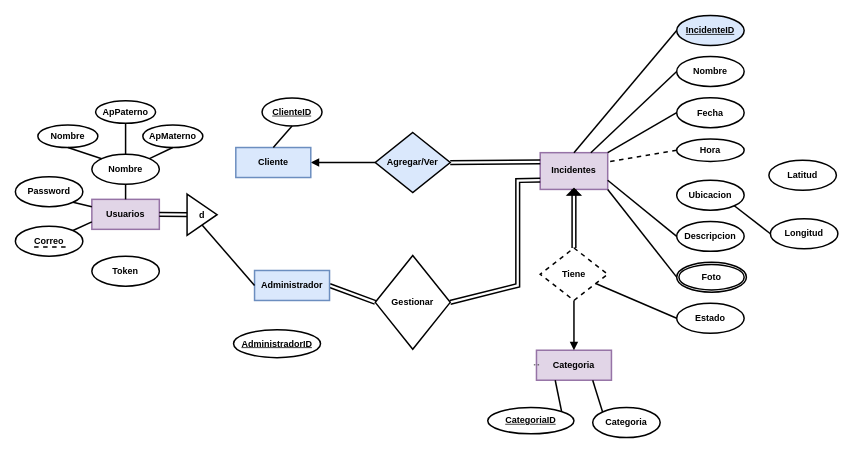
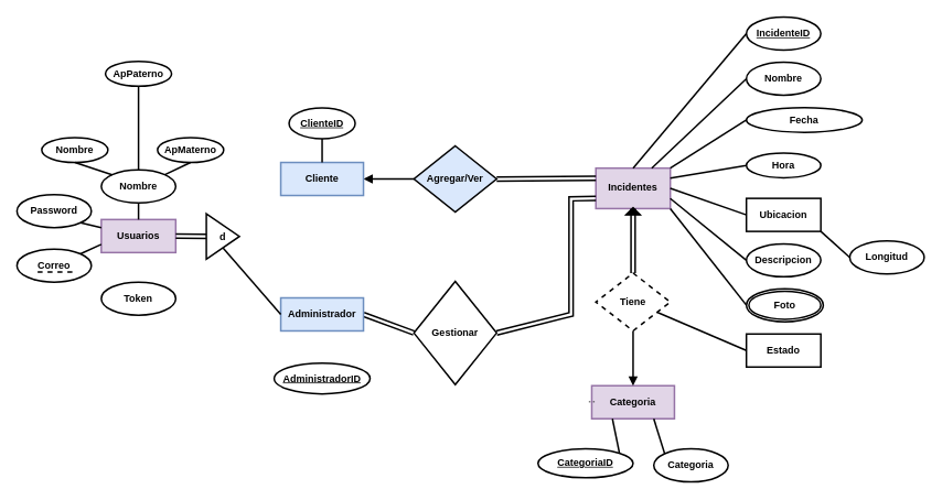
  <mxCell id="0" />
  <mxCell id="1" parent="0" />
  <mxCell id="2" style="rounded=0;orthogonalLoop=1;jettySize=auto;html=1;entryX=0;entryY=0.5;entryDx=0;entryDy=0;endArrow=none;endFill=0;startArrow=block;startFill=1;strokeWidth=2;shape=link;exitX=1;exitY=0.5;exitDx=0;exitDy=0;" edge="1" parent="1" source="3" target="9"><mxGeometry relative="1" as="geometry"><mxPoint x="474" y="381" as="targetPoint" /></mxGeometry></mxCell>
  <mxCell id="3" value="&lt;b&gt;Administrador&lt;/b&gt;" style="rounded=0;whiteSpace=wrap;html=1;strokeWidth=2;fillColor=#dae8fc;strokeColor=#6c8ebf;" vertex="1" parent="1"><mxGeometry x="339" y="360" width="100" height="40" as="geometry" /></mxCell>
  <mxCell id="4" value="&lt;b&gt;Incidentes&lt;/b&gt;" style="rounded=0;whiteSpace=wrap;html=1;strokeWidth=2;fillColor=#e1d5e7;strokeColor=#9673a6;" vertex="1" parent="1"><mxGeometry x="720" y="202.87" width="90" height="49" as="geometry" /></mxCell>
  <mxCell id="5" style="edgeStyle=none;shape=connector;rounded=0;orthogonalLoop=1;jettySize=auto;html=1;entryX=0;entryY=0.5;entryDx=0;entryDy=0;strokeColor=default;align=center;verticalAlign=middle;fontFamily=Helvetica;fontSize=11;fontColor=default;labelBackgroundColor=default;endArrow=none;endFill=0;strokeWidth=2;startArrow=block;startFill=1;exitX=1;exitY=0.5;exitDx=0;exitDy=0;" edge="1" parent="1" source="6" target="60"><mxGeometry relative="1" as="geometry"><mxPoint x="530" y="215" as="targetPoint" /></mxGeometry></mxCell>
- <mxCell id="6" value="&lt;b&gt;Cliente&lt;/b&gt;" style="rounded=0;whiteSpace=wrap;html=1;strokeWidth=2;fillColor=#dae8fc;strokeColor=#6c8ebf;" vertex="1" parent="1"><mxGeometry x="314" y="196" width="100" height="40" as="geometry" /></mxCell>
+ <mxCell id="6" value="&lt;b&gt;Cliente&lt;/b&gt;" style="rounded=0;whiteSpace=wrap;html=1;strokeWidth=2;fillColor=#dae8fc;strokeColor=#6c8ebf;" vertex="1" parent="1"><mxGeometry x="339" y="196" width="100" height="40" as="geometry" /></mxCell>
  <mxCell id="7" value="&lt;b&gt;Categoria&lt;/b&gt;" style="rounded=0;whiteSpace=wrap;html=1;strokeWidth=2;fillColor=#e1d5e7;strokeColor=#9673a6;" vertex="1" parent="1"><mxGeometry x="715" y="466.37" width="100" height="40" as="geometry" /></mxCell>
  <mxCell id="8" style="edgeStyle=none;shape=link;rounded=0;orthogonalLoop=1;jettySize=auto;html=1;entryX=0;entryY=0.75;entryDx=0;entryDy=0;strokeColor=default;align=center;verticalAlign=middle;fontFamily=Helvetica;fontSize=11;fontColor=default;labelBackgroundColor=default;endArrow=none;endFill=0;strokeWidth=2;exitX=1;exitY=0.5;exitDx=0;exitDy=0;" edge="1" parent="1" source="9" target="4"><mxGeometry relative="1" as="geometry"><Array as="points"><mxPoint x="690" y="380" /><mxPoint x="690" y="240" /></Array></mxGeometry></mxCell>
  <mxCell id="9" value="Gestionar" style="rhombus;whiteSpace=wrap;html=1;strokeWidth=2;fontStyle=1" vertex="1" parent="1"><mxGeometry x="500" y="340" width="100" height="125" as="geometry" /></mxCell>
  <mxCell id="10" style="shape=link;rounded=0;orthogonalLoop=1;jettySize=auto;html=1;entryX=0;entryY=0.25;entryDx=0;entryDy=0;strokeColor=default;align=center;verticalAlign=middle;fontFamily=Helvetica;fontSize=11;fontColor=default;labelBackgroundColor=default;endArrow=none;endFill=0;strokeWidth=2;exitX=1;exitY=0.5;exitDx=0;exitDy=0;" edge="1" parent="1" source="60" target="4"><mxGeometry relative="1" as="geometry"><mxPoint x="605" y="215" as="sourcePoint" /></mxGeometry></mxCell>
- <mxCell id="11" value="&lt;b&gt;Fecha&lt;/b&gt;" style="ellipse;whiteSpace=wrap;html=1;strokeWidth=2;" vertex="1" parent="1"><mxGeometry x="902" y="129.5" width="90" height="40" as="geometry" /></mxCell>
+ <mxCell id="11" value="&lt;b&gt;Fecha&lt;/b&gt;" style="ellipse;whiteSpace=wrap;html=1;strokeWidth=2;" vertex="1" parent="1"><mxGeometry x="902" y="129.5" width="140" height="30" as="geometry" /></mxCell>
  <mxCell id="12" value="&lt;b&gt;Hora&lt;/b&gt;" style="ellipse;whiteSpace=wrap;html=1;strokeWidth=2;" vertex="1" parent="1"><mxGeometry x="902" y="184.5" width="90" height="30" as="geometry" /></mxCell>
- <mxCell id="13" value="&lt;b&gt;Ubicacion&lt;/b&gt;" style="ellipse;whiteSpace=wrap;html=1;strokeWidth=2;" vertex="1" parent="1"><mxGeometry x="902" y="239.5" width="90" height="40" as="geometry" /></mxCell>
+ <mxCell id="13" value="&lt;b&gt;Ubicacion&lt;/b&gt;" style="whiteSpace=wrap;html=1;strokeWidth=2;rounded=0;" vertex="1" parent="1"><mxGeometry x="902" y="239.5" width="90" height="40" as="geometry" /></mxCell>
  <mxCell id="14" value="&lt;b&gt;Descripcion&lt;/b&gt;" style="ellipse;whiteSpace=wrap;html=1;strokeWidth=2;" vertex="1" parent="1"><mxGeometry x="902" y="294.5" width="90" height="40" as="geometry" /></mxCell>
  <mxCell id="15" value="" style="endArrow=none;html=1;rounded=0;exitX=0;exitY=0.5;exitDx=0;exitDy=0;entryX=0.75;entryY=0;entryDx=0;entryDy=0;strokeWidth=2;" edge="1" parent="1" source="18" target="4"><mxGeometry width="50" height="50" relative="1" as="geometry"><mxPoint x="550" y="254.87" as="sourcePoint" /><mxPoint x="600" y="204.87" as="targetPoint" /></mxGeometry></mxCell>
- <mxCell id="16" value="" style="endArrow=none;html=1;rounded=0;exitX=0;exitY=0.5;exitDx=0;exitDy=0;strokeWidth=2;entryX=1;entryY=0.25;entryDx=0;entryDy=0;dashed=1;" edge="1" parent="1" source="12" target="4"><mxGeometry width="50" height="50" relative="1" as="geometry"><mxPoint x="910" y="94.87" as="sourcePoint" /><mxPoint x="780" y="214.87" as="targetPoint" /></mxGeometry></mxCell>
+ <mxCell id="16" value="" style="endArrow=none;html=1;rounded=0;exitX=0;exitY=0.5;exitDx=0;exitDy=0;strokeWidth=2;entryX=1;entryY=0.25;entryDx=0;entryDy=0;" edge="1" parent="1" source="12" target="4"><mxGeometry width="50" height="50" relative="1" as="geometry"><mxPoint x="910" y="94.87" as="sourcePoint" /><mxPoint x="780" y="214.87" as="targetPoint" /></mxGeometry></mxCell>
+ <mxCell id="17" value="" style="endArrow=none;html=1;rounded=0;exitX=0;exitY=0.5;exitDx=0;exitDy=0;strokeWidth=2;entryX=1;entryY=0.5;entryDx=0;entryDy=0;" edge="1" parent="1" source="13" target="4"><mxGeometry width="50" height="50" relative="1" as="geometry"><mxPoint x="910" y="154.87" as="sourcePoint" /><mxPoint x="798" y="219.87" as="targetPoint" /></mxGeometry></mxCell>
  <mxCell id="18" value="&lt;b&gt;Nombre&lt;/b&gt;" style="ellipse;whiteSpace=wrap;html=1;strokeWidth=2;" vertex="1" parent="1"><mxGeometry x="902" y="74.5" width="90" height="40" as="geometry" /></mxCell>
  <mxCell id="19" value="" style="endArrow=none;html=1;rounded=0;exitX=0;exitY=0.5;exitDx=0;exitDy=0;strokeWidth=2;entryX=1;entryY=0;entryDx=0;entryDy=0;" edge="1" parent="1" source="11" target="4"><mxGeometry width="50" height="50" relative="1" as="geometry"><mxPoint x="895" y="89.87" as="sourcePoint" /><mxPoint x="775" y="209.87" as="targetPoint" /></mxGeometry></mxCell>
  <mxCell id="20" value="" style="endArrow=none;html=1;rounded=0;exitX=0;exitY=0.5;exitDx=0;exitDy=0;strokeWidth=2;entryX=1;entryY=0.75;entryDx=0;entryDy=0;" edge="1" parent="1" source="14" target="4"><mxGeometry width="50" height="50" relative="1" as="geometry"><mxPoint x="920" y="164.87" as="sourcePoint" /><mxPoint x="808" y="229.87" as="targetPoint" /></mxGeometry></mxCell>
  <mxCell id="21" value="" style="endArrow=none;html=1;rounded=0;exitX=0;exitY=0.5;exitDx=0;exitDy=0;strokeWidth=2;entryX=1;entryY=1;entryDx=0;entryDy=0;" edge="1" parent="1" source="58" target="4"><mxGeometry width="50" height="50" relative="1" as="geometry"><mxPoint x="902" y="368.5" as="sourcePoint" /><mxPoint x="818" y="239.87" as="targetPoint" /></mxGeometry></mxCell>
- <mxCell id="22" value="&lt;b&gt;Estado&lt;/b&gt;" style="ellipse;whiteSpace=wrap;html=1;strokeWidth=2;" vertex="1" parent="1"><mxGeometry x="902" y="403.75" width="90" height="40" as="geometry" /></mxCell>
+ <mxCell id="22" value="&lt;b&gt;Estado&lt;/b&gt;" style="whiteSpace=wrap;html=1;strokeWidth=2;rounded=0;" vertex="1" parent="1"><mxGeometry x="902" y="403.75" width="90" height="40" as="geometry" /></mxCell>
  <mxCell id="23" value="" style="endArrow=none;html=1;rounded=0;exitX=0;exitY=0.5;exitDx=0;exitDy=0;strokeWidth=2;" edge="1" parent="1" source="22" target="28"><mxGeometry width="50" height="50" relative="1" as="geometry"><mxPoint x="911" y="324.87" as="sourcePoint" /><mxPoint x="820" y="249.87" as="targetPoint" /></mxGeometry></mxCell>
  <mxCell id="24" value="&lt;b&gt;&lt;u&gt;CategoriaID&lt;/u&gt;&lt;/b&gt;" style="ellipse;whiteSpace=wrap;html=1;strokeWidth=2;" vertex="1" parent="1"><mxGeometry x="650" y="542.87" width="115" height="35" as="geometry" /></mxCell>
  <mxCell id="25" value="&lt;b&gt;Categoria&lt;/b&gt;" style="ellipse;whiteSpace=wrap;html=1;strokeWidth=2;" vertex="1" parent="1"><mxGeometry x="790" y="542.87" width="90" height="40" as="geometry" /></mxCell>
  <mxCell id="26" value="" style="endArrow=none;html=1;rounded=0;strokeWidth=2;exitX=0;exitY=0;exitDx=0;exitDy=0;entryX=0.75;entryY=1;entryDx=0;entryDy=0;" edge="1" parent="1" source="25" target="7"><mxGeometry width="50" height="50" relative="1" as="geometry"><mxPoint x="820" y="556.37" as="sourcePoint" /><mxPoint x="711" y="486.37" as="targetPoint" /></mxGeometry></mxCell>
  <mxCell id="27" value="" style="endArrow=none;html=1;rounded=0;strokeWidth=2;exitX=1;exitY=0;exitDx=0;exitDy=0;entryX=0.25;entryY=1;entryDx=0;entryDy=0;" edge="1" parent="1" source="24" target="7"><mxGeometry width="50" height="50" relative="1" as="geometry"><mxPoint x="705" y="546.37" as="sourcePoint" /><mxPoint x="775" y="496.37" as="targetPoint" /><Array as="points" /></mxGeometry></mxCell>
  <mxCell id="28" value="Tiene" style="rhombus;whiteSpace=wrap;html=1;strokeWidth=2;fontStyle=1;dashed=1;" vertex="1" parent="1"><mxGeometry x="720" y="330" width="90" height="70" as="geometry" /></mxCell>
  <mxCell id="29" value="" style="endArrow=none;html=1;rounded=0;strokeWidth=2;entryX=0.5;entryY=1;entryDx=0;entryDy=0;exitX=0.5;exitY=0;exitDx=0;exitDy=0;endFill=1;startFill=1;startArrow=block;" edge="1" parent="1" source="7" target="28"><mxGeometry width="50" height="50" relative="1" as="geometry"><mxPoint x="825" y="556.37" as="sourcePoint" /><mxPoint x="795" y="516.37" as="targetPoint" /></mxGeometry></mxCell>
  <mxCell id="30" value="" style="endArrow=block;html=1;rounded=0;strokeWidth=2;entryX=0.5;entryY=1;entryDx=0;entryDy=0;exitX=0.5;exitY=0;exitDx=0;exitDy=0;endFill=1;shape=link;" edge="1" parent="1" source="28" target="4"><mxGeometry width="50" height="50" relative="1" as="geometry"><mxPoint x="765" y="300.87" as="sourcePoint" /><mxPoint x="765" y="249.87" as="targetPoint" /></mxGeometry></mxCell>
  <mxCell id="31" value="" style="triangle;whiteSpace=wrap;html=1;rotation=-90;fillColor=#000000;" vertex="1" parent="1"><mxGeometry x="760" y="244.87" width="10" height="20" as="geometry" /></mxCell>
  <mxCell id="32" value="&lt;b&gt;Usuarios&lt;/b&gt;" style="rounded=0;whiteSpace=wrap;html=1;strokeWidth=2;fillColor=#e1d5e7;strokeColor=#9673a6;" vertex="1" parent="1"><mxGeometry x="122" y="265.12" width="90" height="40" as="geometry" /></mxCell>
  <mxCell id="33" value="&lt;b&gt;Correo&lt;/b&gt;" style="ellipse;whiteSpace=wrap;html=1;strokeWidth=2;" vertex="1" parent="1"><mxGeometry x="20" y="300.87" width="90" height="40" as="geometry" /></mxCell>
  <mxCell id="34" value="&lt;b&gt;Password&lt;/b&gt;" style="ellipse;whiteSpace=wrap;html=1;strokeWidth=2;" vertex="1" parent="1"><mxGeometry x="20" y="234.87" width="90" height="40" as="geometry" /></mxCell>
  <mxCell id="35" value="" style="endArrow=none;dashed=1;html=1;rounded=0;strokeWidth=2;" edge="1" parent="1"><mxGeometry width="50" height="50" relative="1" as="geometry"><mxPoint x="45" y="328.75" as="sourcePoint" /><mxPoint x="87" y="328.75" as="targetPoint" /></mxGeometry></mxCell>
  <mxCell id="36" style="rounded=0;orthogonalLoop=1;jettySize=auto;html=1;entryX=0;entryY=0.25;entryDx=0;entryDy=0;endArrow=none;endFill=0;exitX=1;exitY=1;exitDx=0;exitDy=0;strokeWidth=2;" edge="1" parent="1" source="34" target="32"><mxGeometry relative="1" as="geometry"><mxPoint x="440" y="429.12" as="sourcePoint" /><mxPoint x="502" y="421.12" as="targetPoint" /></mxGeometry></mxCell>
  <mxCell id="37" style="rounded=0;orthogonalLoop=1;jettySize=auto;html=1;entryX=0;entryY=0.75;entryDx=0;entryDy=0;endArrow=none;endFill=0;exitX=1;exitY=0;exitDx=0;exitDy=0;strokeWidth=2;" edge="1" parent="1" source="33" target="32"><mxGeometry relative="1" as="geometry"><mxPoint x="132" y="225.12" as="sourcePoint" /><mxPoint x="177" y="275.12" as="targetPoint" /></mxGeometry></mxCell>
  <mxCell id="38" value="&lt;b&gt;d&lt;/b&gt;" style="triangle;whiteSpace=wrap;html=1;rotation=0;strokeWidth=2;align=center;" vertex="1" parent="1"><mxGeometry x="249" y="258" width="40" height="55" as="geometry" /></mxCell>
- <mxCell id="39" value="&lt;b&gt;&lt;u&gt;AdministradorID&lt;/u&gt;&lt;/b&gt;" style="ellipse;whiteSpace=wrap;html=1;strokeWidth=2;" vertex="1" parent="1"><mxGeometry x="311" y="439" width="116" height="37.25" as="geometry" /></mxCell>
+ <mxCell id="39" value="&lt;b&gt;&lt;u&gt;AdministradorID&lt;/u&gt;&lt;/b&gt;" style="ellipse;whiteSpace=wrap;html=1;strokeWidth=2;" vertex="1" parent="1"><mxGeometry x="331" y="439" width="116" height="37.25" as="geometry" /></mxCell>
  <mxCell id="40" value="&lt;b&gt;&lt;u&gt;ClienteID&lt;/u&gt;&lt;/b&gt;" style="ellipse;whiteSpace=wrap;html=1;strokeWidth=2;" vertex="1" parent="1"><mxGeometry x="349" y="130" width="80" height="37.25" as="geometry" /></mxCell>
  <mxCell id="41" style="rounded=0;orthogonalLoop=1;jettySize=auto;html=1;entryX=0.5;entryY=0;entryDx=0;entryDy=0;endArrow=none;endFill=0;exitX=0.5;exitY=1;exitDx=0;exitDy=0;strokeWidth=2;" edge="1" parent="1" source="40" target="6"><mxGeometry relative="1" as="geometry"><mxPoint x="54" y="170" as="sourcePoint" /><mxPoint x="54" y="220" as="targetPoint" /></mxGeometry></mxCell>
  <mxCell id="42" style="rounded=0;orthogonalLoop=1;jettySize=auto;html=1;entryX=1;entryY=0.5;entryDx=0;entryDy=0;endArrow=none;endFill=0;exitX=0;exitY=0.5;exitDx=0;exitDy=0;strokeWidth=2;shape=link;" edge="1" parent="1" source="38" target="32"><mxGeometry relative="1" as="geometry"><mxPoint x="127" y="170" as="sourcePoint" /><mxPoint x="127" y="220" as="targetPoint" /></mxGeometry></mxCell>
  <mxCell id="43" style="edgeStyle=none;shape=link;rounded=0;orthogonalLoop=1;jettySize=auto;html=1;entryX=0;entryY=0.5;entryDx=0;entryDy=0;strokeColor=default;align=center;verticalAlign=middle;fontFamily=Helvetica;fontSize=11;fontColor=default;labelBackgroundColor=default;endArrow=none;endFill=0;strokeWidth=2;exitX=1;exitY=0.5;exitDx=0;exitDy=0;" edge="1" parent="1" target="7"><mxGeometry relative="1" as="geometry"><mxPoint x="715" y="485.37" as="sourcePoint" /><mxPoint x="730" y="281.37" as="targetPoint" /></mxGeometry></mxCell>
  <mxCell id="44" value="&lt;b&gt;Nombre&lt;/b&gt;" style="ellipse;whiteSpace=wrap;html=1;strokeWidth=2;" vertex="1" parent="1"><mxGeometry x="122" y="205" width="90" height="40" as="geometry" /></mxCell>
  <mxCell id="45" style="rounded=0;orthogonalLoop=1;jettySize=auto;html=1;entryX=0.5;entryY=0;entryDx=0;entryDy=0;endArrow=none;endFill=0;exitX=0.5;exitY=1;exitDx=0;exitDy=0;strokeWidth=2;" edge="1" parent="1" source="44" target="32"><mxGeometry relative="1" as="geometry"><mxPoint x="69.82" y="295.12" as="sourcePoint" /><mxPoint x="104.18" y="355.64" as="targetPoint" /></mxGeometry></mxCell>
  <mxCell id="46" value="&lt;b&gt;Nombre&lt;/b&gt;" style="ellipse;whiteSpace=wrap;html=1;strokeWidth=2;" vertex="1" parent="1"><mxGeometry x="50" y="166" width="80" height="30" as="geometry" /></mxCell>
  <mxCell id="47" value="&lt;b&gt;ApMaterno&lt;/b&gt;" style="ellipse;whiteSpace=wrap;html=1;strokeWidth=2;" vertex="1" parent="1"><mxGeometry x="190" y="166" width="80" height="30" as="geometry" /></mxCell>
- <mxCell id="48" value="&lt;b&gt;ApPaterno&lt;/b&gt;" style="ellipse;whiteSpace=wrap;html=1;strokeWidth=2;" vertex="1" parent="1"><mxGeometry x="127" y="133.63" width="80" height="30" as="geometry" /></mxCell>
+ <mxCell id="48" value="&lt;b&gt;ApPaterno&lt;/b&gt;" style="ellipse;whiteSpace=wrap;html=1;strokeWidth=2;" vertex="1" parent="1"><mxGeometry x="127" y="73.63" width="80" height="30" as="geometry" /></mxCell>
  <mxCell id="49" style="rounded=0;orthogonalLoop=1;jettySize=auto;html=1;entryX=0;entryY=0;entryDx=0;entryDy=0;endArrow=none;endFill=0;exitX=0.5;exitY=1;exitDx=0;exitDy=0;strokeWidth=2;" edge="1" parent="1" source="46" target="44"><mxGeometry relative="1" as="geometry"><mxPoint x="99" y="295.12" as="sourcePoint" /><mxPoint x="132" y="295.12" as="targetPoint" /></mxGeometry></mxCell>
  <mxCell id="50" style="rounded=0;orthogonalLoop=1;jettySize=auto;html=1;entryX=1;entryY=0;entryDx=0;entryDy=0;endArrow=none;endFill=0;exitX=0.5;exitY=1;exitDx=0;exitDy=0;strokeWidth=2;" edge="1" parent="1" source="47" target="44"><mxGeometry relative="1" as="geometry"><mxPoint x="-21" y="260.12" as="sourcePoint" /><mxPoint x="22" y="281.12" as="targetPoint" /></mxGeometry></mxCell>
  <mxCell id="51" style="rounded=0;orthogonalLoop=1;jettySize=auto;html=1;entryX=0.5;entryY=0;entryDx=0;entryDy=0;endArrow=none;endFill=0;exitX=0.5;exitY=1;exitDx=0;exitDy=0;strokeWidth=2;" edge="1" parent="1" source="48" target="44"><mxGeometry relative="1" as="geometry"><mxPoint x="-11" y="270.12" as="sourcePoint" /><mxPoint x="32" y="291.12" as="targetPoint" /></mxGeometry></mxCell>
- <mxCell id="52" value="&lt;b&gt;Latitud&lt;/b&gt;" style="ellipse;whiteSpace=wrap;html=1;strokeWidth=2;" vertex="1" parent="1"><mxGeometry x="1025" y="213" width="90" height="40" as="geometry" /></mxCell>
  <mxCell id="53" value="&lt;b&gt;Longitud&lt;/b&gt;" style="ellipse;whiteSpace=wrap;html=1;strokeWidth=2;" vertex="1" parent="1"><mxGeometry x="1027" y="291" width="90" height="40" as="geometry" /></mxCell>
  <mxCell id="54" value="" style="endArrow=none;html=1;rounded=0;exitX=0;exitY=0.5;exitDx=0;exitDy=0;strokeWidth=2;entryX=1;entryY=1;entryDx=0;entryDy=0;" edge="1" parent="1" source="53" target="13"><mxGeometry width="50" height="50" relative="1" as="geometry"><mxPoint x="922" y="288" as="sourcePoint" /><mxPoint x="832" y="308" as="targetPoint" /></mxGeometry></mxCell>
- <mxCell id="55" value="&lt;b style=&quot;font-size: 12.0px;&quot;&gt;&lt;u&gt;IncidenteID&lt;/u&gt;&lt;/b&gt;" style="ellipse;whiteSpace=wrap;html=1;strokeWidth=2;fillColor=#dae8fc;" vertex="1" parent="1"><mxGeometry x="902" y="20" width="90" height="40" as="geometry" /></mxCell>
+ <mxCell id="55" value="&lt;b style=&quot;font-size: 12.0px;&quot;&gt;&lt;u&gt;IncidenteID&lt;/u&gt;&lt;/b&gt;" style="ellipse;whiteSpace=wrap;html=1;strokeWidth=2;" vertex="1" parent="1"><mxGeometry x="902" y="20" width="90" height="40" as="geometry" /></mxCell>
  <mxCell id="56" value="" style="endArrow=none;html=1;rounded=0;exitX=0;exitY=0.5;exitDx=0;exitDy=0;entryX=0.5;entryY=0;entryDx=0;entryDy=0;strokeWidth=2;" edge="1" parent="1" source="55" target="4"><mxGeometry width="50" height="50" relative="1" as="geometry"><mxPoint x="910" y="34.87" as="sourcePoint" /><mxPoint x="775" y="219.87" as="targetPoint" /></mxGeometry></mxCell>
  <mxCell id="57" style="rounded=0;orthogonalLoop=1;jettySize=auto;html=1;entryX=0.5;entryY=1;entryDx=0;entryDy=0;endArrow=none;endFill=0;exitX=0;exitY=0.5;exitDx=0;exitDy=0;strokeWidth=2;" edge="1" parent="1" source="3" target="38"><mxGeometry relative="1" as="geometry"><mxPoint x="349" y="226" as="sourcePoint" /><mxPoint x="279" y="282" as="targetPoint" /></mxGeometry></mxCell>
  <mxCell id="58" value="&lt;b&gt;Foto&lt;/b&gt;" style="ellipse;shape=doubleEllipse;margin=3;whiteSpace=wrap;html=1;align=center;strokeWidth=2;" vertex="1" parent="1"><mxGeometry x="902" y="348.87" width="93" height="40" as="geometry" /></mxCell>
  <mxCell id="59" value="&lt;b&gt;Token&lt;/b&gt;" style="ellipse;whiteSpace=wrap;html=1;strokeWidth=2;" vertex="1" parent="1"><mxGeometry x="122" y="340.87" width="90" height="40" as="geometry" /></mxCell>
  <mxCell id="60" value="&lt;span style=&quot;font-size: 12.0px;&quot;&gt;Agregar/Ver&lt;/span&gt;" style="rhombus;whiteSpace=wrap;html=1;strokeWidth=2;fontStyle=1;fillColor=#dae8fc;" vertex="1" parent="1"><mxGeometry x="500" y="176" width="100" height="80" as="geometry" /></mxCell>
